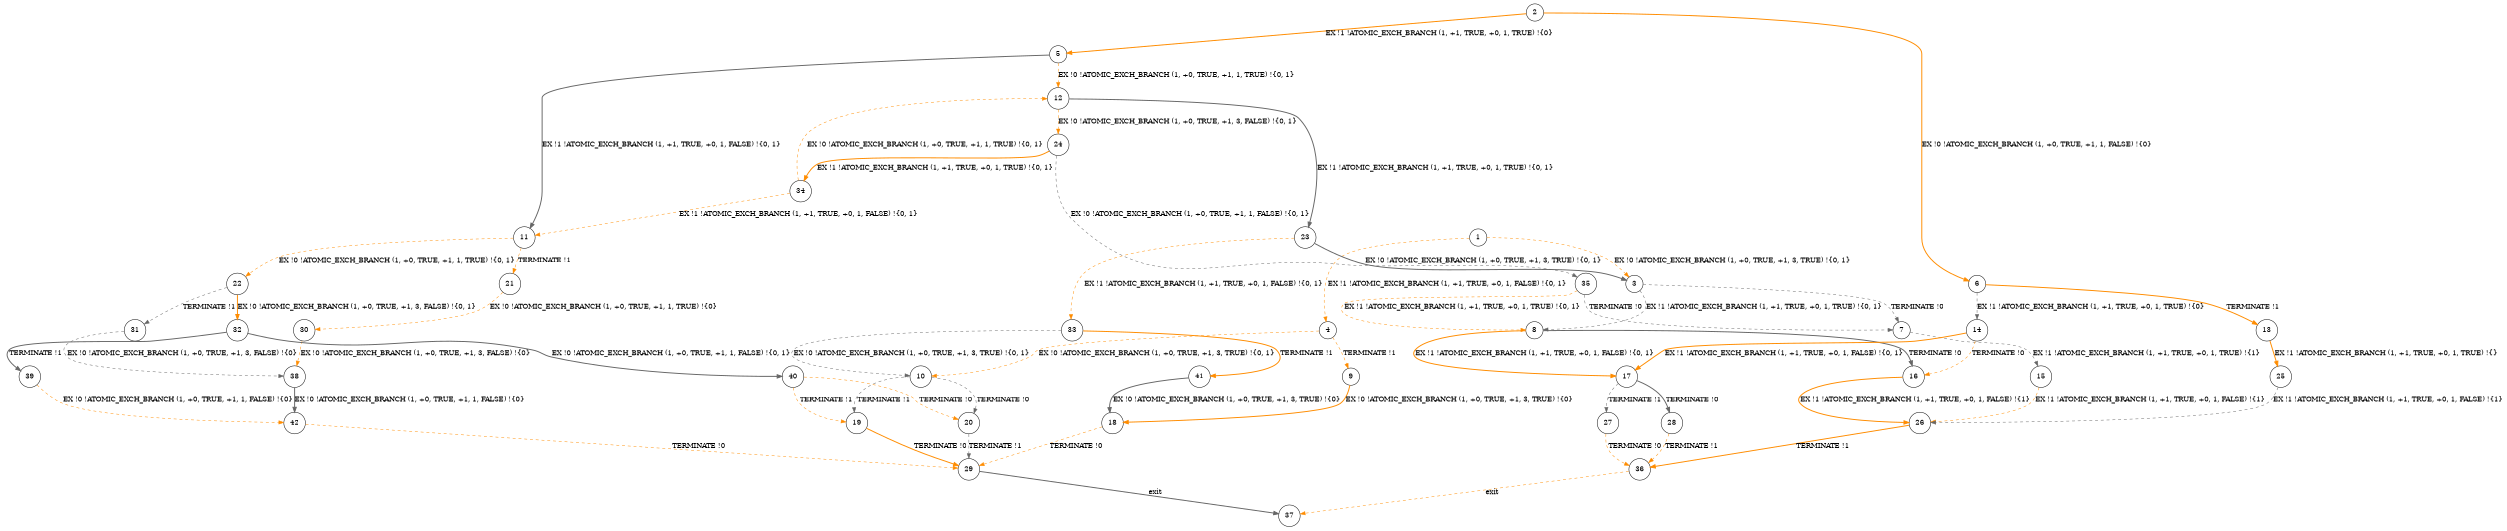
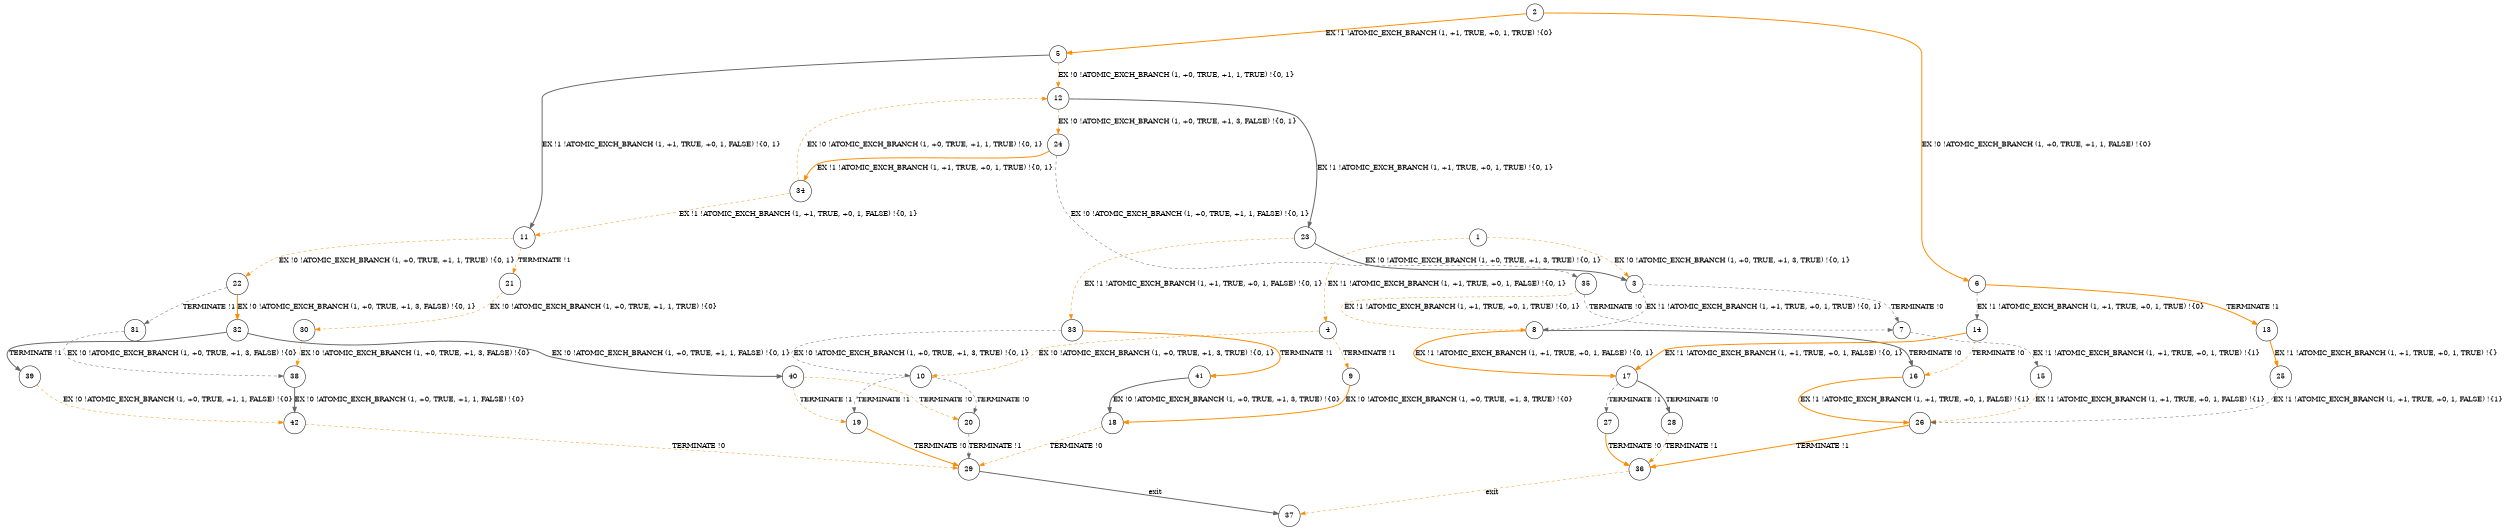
  digraph {
    node [shape=circle]
    edge [color=darkorange style=dashed]
    1
    3
    4
    2
    5
    6
    7
    8
    9
    10
    11
    12
    13
    14
    15
    16
    17
    18
    19
    20
    21
    22
    23
    24
    25
    26
    27
    28
    29
    30
    31
    32
    33
    34
    35
    36
    37
    38
    39
    40
    41
    42
    1 -> 3 [label="EX !0 !ATOMIC_EXCH_BRANCH (1, +0, TRUE, +1, 3, TRUE) !{0, 1}"]
    1 -> 4 [label="EX !1 !ATOMIC_EXCH_BRANCH (1, +1, TRUE, +0, 1, FALSE) !{0, 1}"]
    3 -> 7 [color=gray40 label="TERMINATE !0"]
    3 -> 8 [color=gray40 label="EX !1 !ATOMIC_EXCH_BRANCH (1, +1, TRUE, +0, 1, TRUE) !{0, 1}"]
    4 -> 9 [label="TERMINATE !1"]
    4 -> 10 [label="EX !0 !ATOMIC_EXCH_BRANCH (1, +0, TRUE, +1, 3, TRUE) !{0, 1}"]
    2 -> 5 [label="EX !1 !ATOMIC_EXCH_BRANCH (1, +1, TRUE, +0, 1, TRUE) !{0}" style=bold]
    2 -> 6 [label="EX !0 !ATOMIC_EXCH_BRANCH (1, +0, TRUE, +1, 1, FALSE) !{0}" style=bold]
    5 -> 11 [color=gray40 label="EX !1 !ATOMIC_EXCH_BRANCH (1, +1, TRUE, +0, 1, FALSE) !{0, 1}" style=bold]
    5 -> 12 [label="EX !0 !ATOMIC_EXCH_BRANCH (1, +0, TRUE, +1, 1, TRUE) !{0, 1}"]
    6 -> 13 [label="TERMINATE !1" style=bold]
    6 -> 14 [color=gray40 label="EX !1 !ATOMIC_EXCH_BRANCH (1, +1, TRUE, +0, 1, TRUE) !{0}"]
    7 -> 15 [color=gray40 label="EX !1 !ATOMIC_EXCH_BRANCH (1, +1, TRUE, +0, 1, TRUE) !{1}"]
    8 -> 16 [color=gray40 label="TERMINATE !0" style=bold]
    8 -> 17 [label="EX !1 !ATOMIC_EXCH_BRANCH (1, +1, TRUE, +0, 1, FALSE) !{0, 1}" style=bold]
    9 -> 18 [label="EX !0 !ATOMIC_EXCH_BRANCH (1, +0, TRUE, +1, 3, TRUE) !{0}" style=bold]
    10 -> 19 [color=gray40 label="TERMINATE !1"]
    10 -> 20 [color=gray40 label="TERMINATE !0"]
    11 -> 21 [label="TERMINATE !1"]
    11 -> 22 [label="EX !0 !ATOMIC_EXCH_BRANCH (1, +0, TRUE, +1, 1, TRUE) !{0, 1}"]
    12 -> 23 [color=gray40 label="EX !1 !ATOMIC_EXCH_BRANCH (1, +1, TRUE, +0, 1, TRUE) !{0, 1}" style=bold]
    12 -> 24 [label="EX !0 !ATOMIC_EXCH_BRANCH (1, +0, TRUE, +1, 3, FALSE) !{0, 1}"]
    13 -> 25 [label="EX !1 !ATOMIC_EXCH_BRANCH (1, +1, TRUE, +0, 1, TRUE) !{}" style=bold]
    14 -> 16 [label="TERMINATE !0"]
    14 -> 17 [label="EX !1 !ATOMIC_EXCH_BRANCH (1, +1, TRUE, +0, 1, FALSE) !{0, 1}" style=bold]
    15 -> 26 [label="EX !1 !ATOMIC_EXCH_BRANCH (1, +1, TRUE, +0, 1, FALSE) !{1}"]
    16 -> 26 [label="EX !1 !ATOMIC_EXCH_BRANCH (1, +1, TRUE, +0, 1, FALSE) !{1}" style=bold]
    17 -> 27 [color=gray40 label="TERMINATE !1"]
    17 -> 28 [color=gray40 label="TERMINATE !0" style=bold]
    18 -> 29 [label="TERMINATE !0"]
    19 -> 29 [label="TERMINATE !0" style=bold]
    20 -> 29 [color=gray40 label="TERMINATE !1"]
    21 -> 30 [label="EX !0 !ATOMIC_EXCH_BRANCH (1, +0, TRUE, +1, 1, TRUE) !{0}"]
    22 -> 31 [color=gray40 label="TERMINATE !1"]
    22 -> 32 [label="EX !0 !ATOMIC_EXCH_BRANCH (1, +0, TRUE, +1, 3, FALSE) !{0, 1}" style=bold]
    23 -> 3 [color=gray40 label="EX !0 !ATOMIC_EXCH_BRANCH (1, +0, TRUE, +1, 3, TRUE) !{0, 1}" style=bold]
    23 -> 33 [label="EX !1 !ATOMIC_EXCH_BRANCH (1, +1, TRUE, +0, 1, FALSE) !{0, 1}"]
    24 -> 34 [label="EX !1 !ATOMIC_EXCH_BRANCH (1, +1, TRUE, +0, 1, TRUE) !{0, 1}" style=bold]
    24 -> 35 [color=gray40 label="EX !0 !ATOMIC_EXCH_BRANCH (1, +0, TRUE, +1, 1, FALSE) !{0, 1}"]
    25 -> 26 [color=gray40 label="EX !1 !ATOMIC_EXCH_BRANCH (1, +1, TRUE, +0, 1, FALSE) !{1}"]
    26 -> 36 [label="TERMINATE !1" style=bold]
-   27 -> 36 [label="TERMINATE !0"]
+   27 -> 36 [label="TERMINATE !0" style=bold]
    28 -> 36 [label="TERMINATE !1"]
    29 -> 37 [color=gray40 label=exit style=bold]
    30 -> 38 [label="EX !0 !ATOMIC_EXCH_BRANCH (1, +0, TRUE, +1, 3, FALSE) !{0}"]
    31 -> 38 [color=gray40 label="EX !0 !ATOMIC_EXCH_BRANCH (1, +0, TRUE, +1, 3, FALSE) !{0}"]
    32 -> 39 [color=gray40 label="TERMINATE !1" style=bold]
    32 -> 40 [color=gray40 label="EX !0 !ATOMIC_EXCH_BRANCH (1, +0, TRUE, +1, 1, FALSE) !{0, 1}" style=bold]
    33 -> 10 [color=gray40 label="EX !0 !ATOMIC_EXCH_BRANCH (1, +0, TRUE, +1, 3, TRUE) !{0, 1}"]
    33 -> 41 [label="TERMINATE !1" style=bold]
    34 -> 11 [label="EX !1 !ATOMIC_EXCH_BRANCH (1, +1, TRUE, +0, 1, FALSE) !{0, 1}"]
    34 -> 12 [label="EX !0 !ATOMIC_EXCH_BRANCH (1, +0, TRUE, +1, 1, TRUE) !{0, 1}"]
    35 -> 7 [color=gray40 label="TERMINATE !0"]
    35 -> 8 [label="EX !1 !ATOMIC_EXCH_BRANCH (1, +1, TRUE, +0, 1, TRUE) !{0, 1}"]
    36 -> 37 [label=exit]
    38 -> 42 [color=gray40 label="EX !0 !ATOMIC_EXCH_BRANCH (1, +0, TRUE, +1, 1, FALSE) !{0}" style=bold]
    39 -> 42 [label="EX !0 !ATOMIC_EXCH_BRANCH (1, +0, TRUE, +1, 1, FALSE) !{0}"]
    40 -> 19 [label="TERMINATE !1"]
    40 -> 20 [label="TERMINATE !0"]
    41 -> 18 [color=gray40 label="EX !0 !ATOMIC_EXCH_BRANCH (1, +0, TRUE, +1, 3, TRUE) !{0}" style=bold]
    42 -> 29 [label="TERMINATE !0"]
  }
